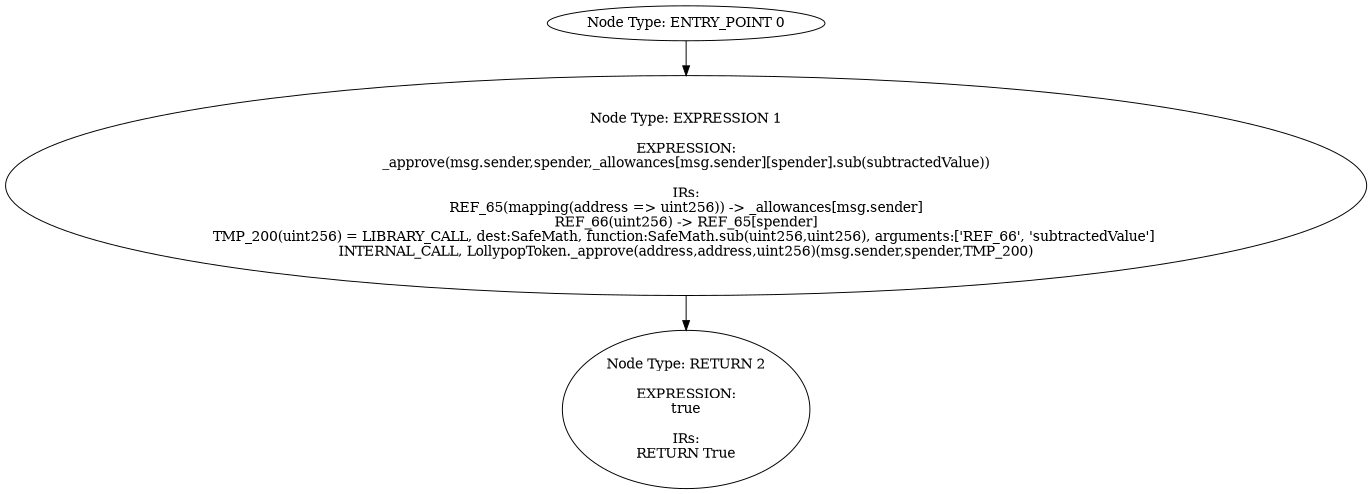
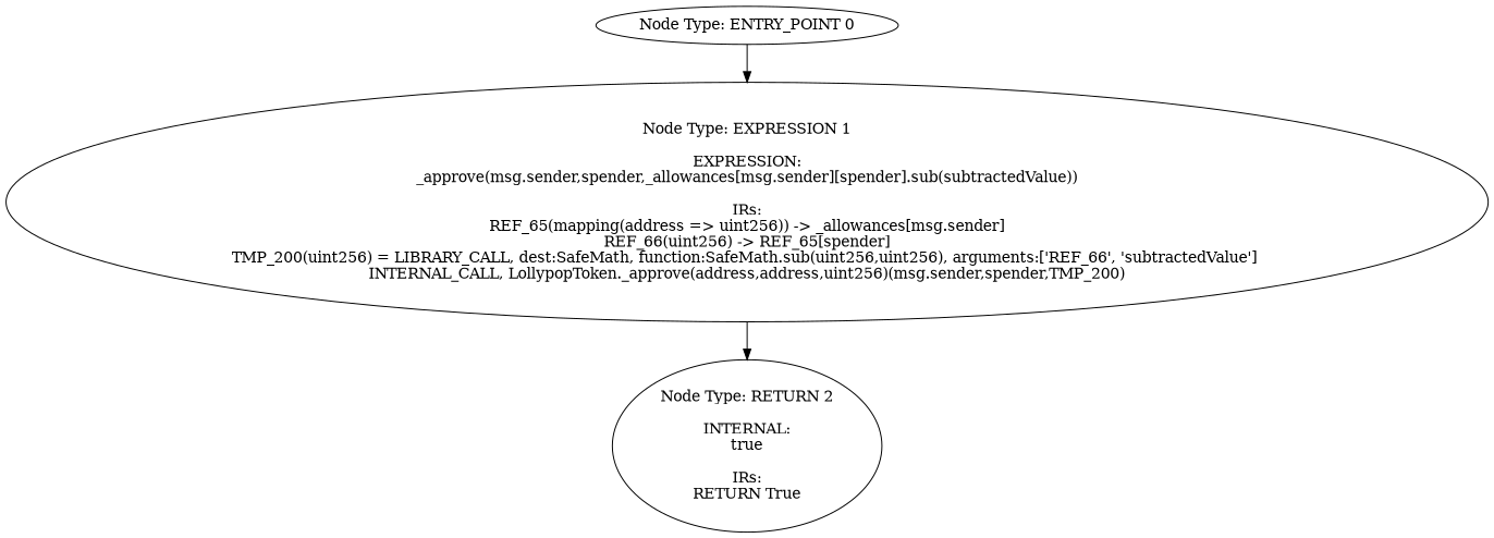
  digraph {
    n1 [label="Node Type: ENTRY_POINT 0\n"]
    n2 [label="Node Type: EXPRESSION 1\n\nEXPRESSION:\n_approve(msg.sender,spender,_allowances[msg.sender][spender].sub(subtractedValue))\n\nIRs:\nREF_65(mapping(address => uint256)) -> _allowances[msg.sender]\nREF_66(uint256) -> REF_65[spender]\nTMP_200(uint256) = LIBRARY_CALL, dest:SafeMath, function:SafeMath.sub(uint256,uint256), arguments:['REF_66', 'subtractedValue'] \nINTERNAL_CALL, LollypopToken._approve(address,address,uint256)(msg.sender,spender,TMP_200)"]
-   n3 [label="Node Type: RETURN 2\n\nEXPRESSION:\ntrue\n\nIRs:\nRETURN True"]
+   n3 [label="Node Type: RETURN 2\n\nINTERNAL:\ntrue\n\nIRs:\nRETURN True"]
    n1 -> n2
    n2 -> n3
  }
